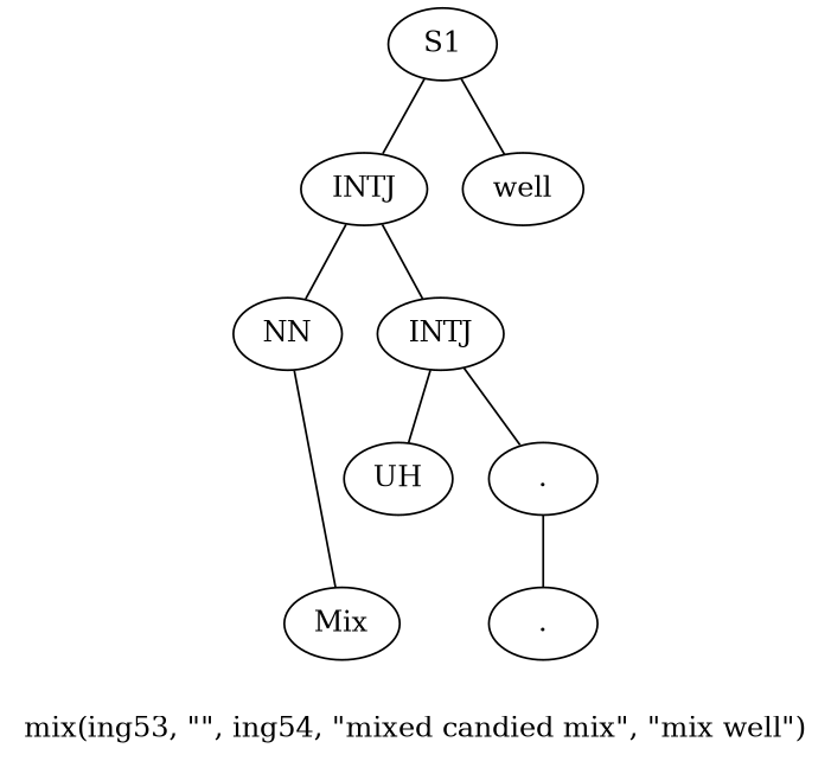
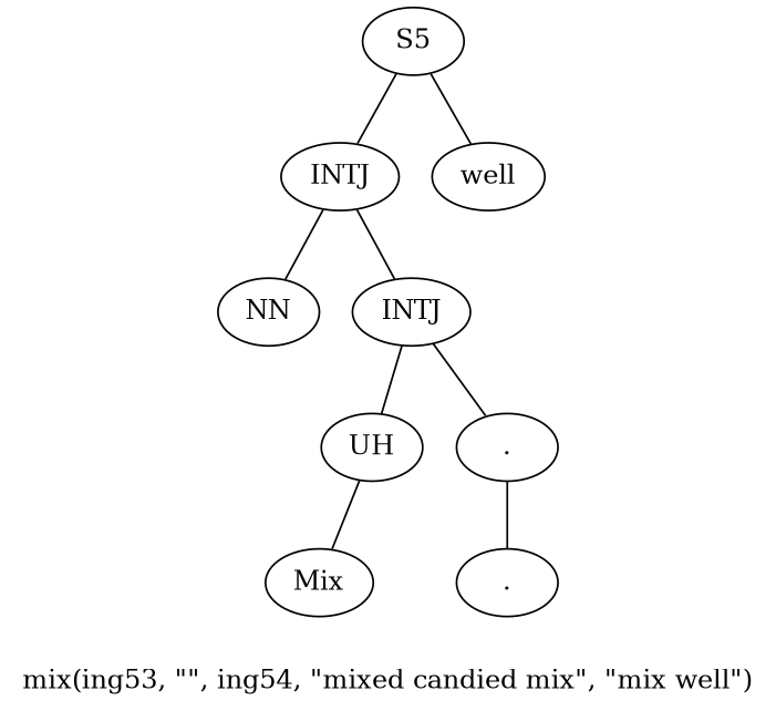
  graph {
    label="mix(ing53, \"\", ing54, \"mixed candied mix\", \"mix well\")"
-   n1 [label=S1]
+   n1 [label=S5]
    n2 [label=INTJ]
    n3 [label=well]
    n4 [label=NN]
    n5 [label=INTJ]
    n6 [label=Mix]
    n7 [label=UH]
    n8 [label="."]
    n9 [label="."]
    n1 -- n2
    n1 -- n3
    n2 -- n4
    n2 -- n5
-   n4 -- n6
+   n7 -- n6
    n5 -- n7
    n5 -- n8
    n8 -- n9
  }
